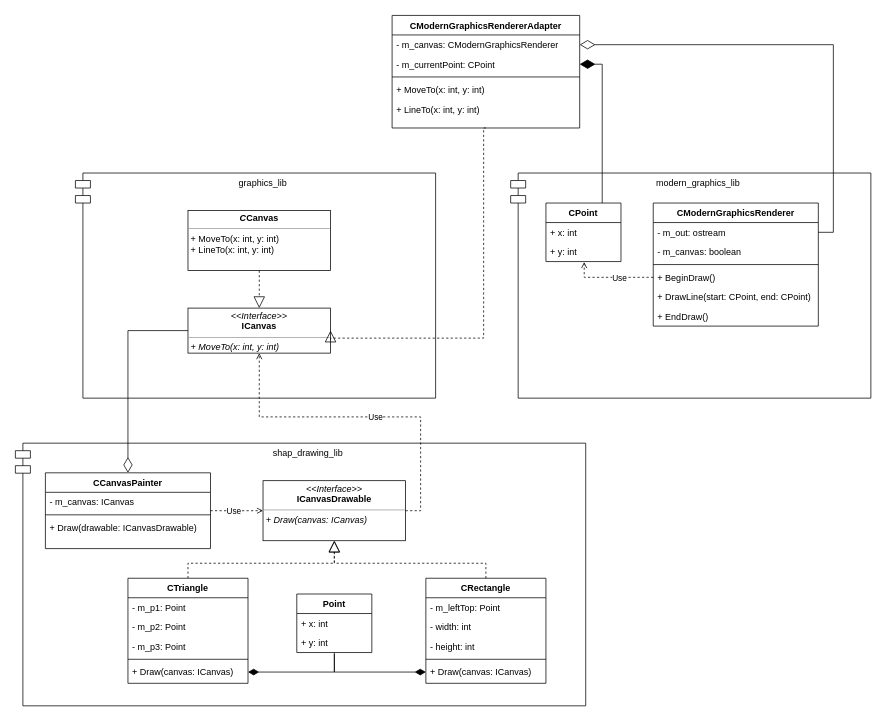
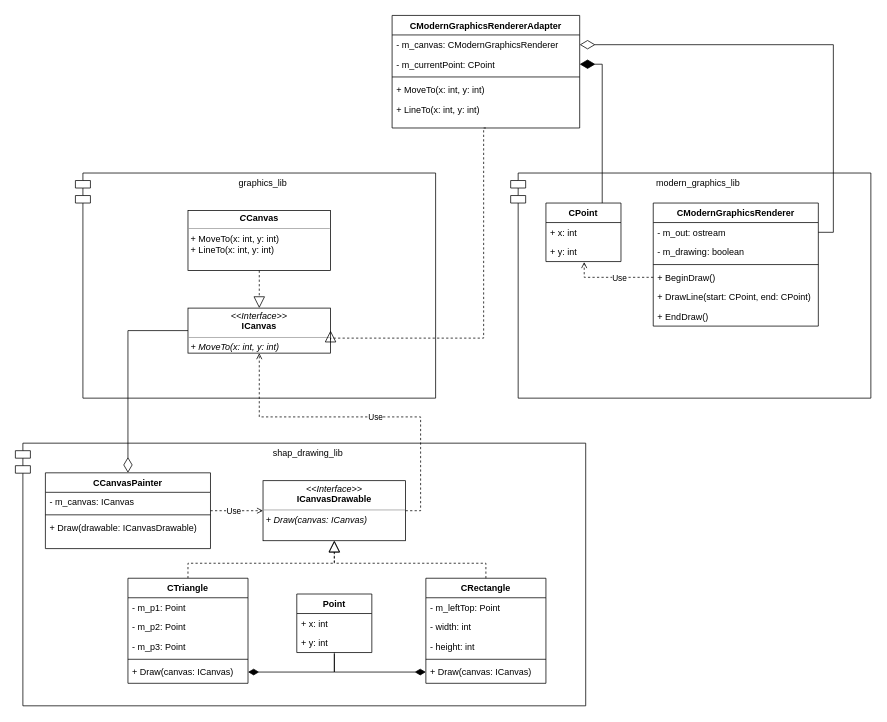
  <mxCell id="0" />
  <mxCell id="1" parent="0" />
  <mxCell id="2" value="shap_drawing_lib&lt;br&gt;" style="shape=module;align=left;spacingLeft=20;align=center;verticalAlign=top;whiteSpace=wrap;html=1;" parent="1" vertex="1"><mxGeometry x="20" y="590" width="760" height="350" as="geometry" /></mxCell>
  <mxCell id="3" style="edgeStyle=orthogonalEdgeStyle;rounded=0;orthogonalLoop=1;jettySize=auto;html=1;entryX=1;entryY=0.5;entryDx=0;entryDy=0;endArrow=diamondThin;endFill=1;endSize=12;" parent="1" source="4" target="14" edge="1"><mxGeometry relative="1" as="geometry" /></mxCell>
  <mxCell id="4" value="Point" style="swimlane;fontStyle=1;align=center;verticalAlign=top;childLayout=stackLayout;horizontal=1;startSize=26;horizontalStack=0;resizeParent=1;resizeLast=0;collapsible=1;marginBottom=0;rounded=0;shadow=0;strokeWidth=1;" parent="1" vertex="1"><mxGeometry x="395" y="791" width="100" height="78" as="geometry"><mxRectangle x="340" y="380" width="170" height="26" as="alternateBounds" /></mxGeometry></mxCell>
  <mxCell id="5" value="+ x: int&#10;" style="text;align=left;verticalAlign=top;spacingLeft=4;spacingRight=4;overflow=hidden;rotatable=0;points=[[0,0.5],[1,0.5]];portConstraint=eastwest;" parent="4" vertex="1"><mxGeometry y="26" width="100" height="26" as="geometry" /></mxCell>
  <mxCell id="6" value="+ y: int" style="text;align=left;verticalAlign=top;spacingLeft=4;spacingRight=4;overflow=hidden;rotatable=0;points=[[0,0.5],[1,0.5]];portConstraint=eastwest;" parent="4" vertex="1"><mxGeometry y="52" width="100" height="26" as="geometry" /></mxCell>
  <mxCell id="7" style="edgeStyle=orthogonalEdgeStyle;rounded=0;orthogonalLoop=1;jettySize=auto;html=1;exitX=0.5;exitY=0;exitDx=0;exitDy=0;endArrow=block;endFill=0;strokeWidth=1;endSize=13;dashed=1;" parent="1" source="9" target="8" edge="1"><mxGeometry relative="1" as="geometry" /></mxCell>
  <mxCell id="8" value="&lt;p style=&quot;margin:0px;margin-top:4px;text-align:center;&quot;&gt;&lt;i&gt;&amp;lt;&amp;lt;Interface&amp;gt;&amp;gt;&lt;/i&gt;&lt;br&gt;&lt;b&gt;ICanvasDrawable&lt;/b&gt;&lt;/p&gt;&lt;hr size=&quot;1&quot;&gt;&lt;p style=&quot;margin:0px;margin-left:4px;&quot;&gt;&lt;i&gt;+ Draw(canvas: ICanvas)&lt;/i&gt;&lt;br&gt;&lt;/p&gt;" style="verticalAlign=top;align=left;overflow=fill;fontSize=12;fontFamily=Helvetica;html=1;whiteSpace=wrap;" parent="1" vertex="1"><mxGeometry x="350" y="640" width="190" height="80" as="geometry" /></mxCell>
  <mxCell id="9" value="CTriangle" style="swimlane;fontStyle=1;align=center;verticalAlign=top;childLayout=stackLayout;horizontal=1;startSize=26;horizontalStack=0;resizeParent=1;resizeLast=0;collapsible=1;marginBottom=0;rounded=0;shadow=0;strokeWidth=1;" parent="1" vertex="1"><mxGeometry x="170" y="770" width="160" height="140" as="geometry"><mxRectangle x="130" y="380" width="160" height="26" as="alternateBounds" /></mxGeometry></mxCell>
  <mxCell id="10" value="- m_p1: Point" style="text;align=left;verticalAlign=top;spacingLeft=4;spacingRight=4;overflow=hidden;rotatable=0;points=[[0,0.5],[1,0.5]];portConstraint=eastwest;" parent="9" vertex="1"><mxGeometry y="26" width="160" height="26" as="geometry" /></mxCell>
  <mxCell id="11" value="- m_p2: Point" style="text;align=left;verticalAlign=top;spacingLeft=4;spacingRight=4;overflow=hidden;rotatable=0;points=[[0,0.5],[1,0.5]];portConstraint=eastwest;rounded=0;shadow=0;html=0;" parent="9" vertex="1"><mxGeometry y="52" width="160" height="26" as="geometry" /></mxCell>
  <mxCell id="12" value="- m_p3: Point" style="text;align=left;verticalAlign=top;spacingLeft=4;spacingRight=4;overflow=hidden;rotatable=0;points=[[0,0.5],[1,0.5]];portConstraint=eastwest;rounded=0;shadow=0;html=0;" parent="9" vertex="1"><mxGeometry y="78" width="160" height="26" as="geometry" /></mxCell>
  <mxCell id="13" value="" style="line;html=1;strokeWidth=1;align=left;verticalAlign=middle;spacingTop=-1;spacingLeft=3;spacingRight=3;rotatable=0;labelPosition=right;points=[];portConstraint=eastwest;" parent="9" vertex="1"><mxGeometry y="104" width="160" height="8" as="geometry" /></mxCell>
  <mxCell id="14" value="+ Draw(canvas: ICanvas)" style="text;align=left;verticalAlign=top;spacingLeft=4;spacingRight=4;overflow=hidden;rotatable=0;points=[[0,0.5],[1,0.5]];portConstraint=eastwest;fontStyle=0" parent="9" vertex="1"><mxGeometry y="112" width="160" height="26" as="geometry" /></mxCell>
  <mxCell id="15" value="CRectangle" style="swimlane;fontStyle=1;align=center;verticalAlign=top;childLayout=stackLayout;horizontal=1;startSize=26;horizontalStack=0;resizeParent=1;resizeLast=0;collapsible=1;marginBottom=0;rounded=0;shadow=0;strokeWidth=1;" parent="1" vertex="1"><mxGeometry x="567" y="770" width="160" height="140" as="geometry"><mxRectangle x="130" y="380" width="160" height="26" as="alternateBounds" /></mxGeometry></mxCell>
  <mxCell id="16" value="- m_leftTop: Point" style="text;align=left;verticalAlign=top;spacingLeft=4;spacingRight=4;overflow=hidden;rotatable=0;points=[[0,0.5],[1,0.5]];portConstraint=eastwest;" parent="15" vertex="1"><mxGeometry y="26" width="160" height="26" as="geometry" /></mxCell>
  <mxCell id="17" value="- width: int" style="text;align=left;verticalAlign=top;spacingLeft=4;spacingRight=4;overflow=hidden;rotatable=0;points=[[0,0.5],[1,0.5]];portConstraint=eastwest;rounded=0;shadow=0;html=0;" parent="15" vertex="1"><mxGeometry y="52" width="160" height="26" as="geometry" /></mxCell>
  <mxCell id="18" value="- height: int" style="text;align=left;verticalAlign=top;spacingLeft=4;spacingRight=4;overflow=hidden;rotatable=0;points=[[0,0.5],[1,0.5]];portConstraint=eastwest;rounded=0;shadow=0;html=0;" parent="15" vertex="1"><mxGeometry y="78" width="160" height="26" as="geometry" /></mxCell>
  <mxCell id="19" value="" style="line;html=1;strokeWidth=1;align=left;verticalAlign=middle;spacingTop=-1;spacingLeft=3;spacingRight=3;rotatable=0;labelPosition=right;points=[];portConstraint=eastwest;" parent="15" vertex="1"><mxGeometry y="104" width="160" height="8" as="geometry" /></mxCell>
  <mxCell id="20" value="+ Draw(canvas: ICanvas)" style="text;align=left;verticalAlign=top;spacingLeft=4;spacingRight=4;overflow=hidden;rotatable=0;points=[[0,0.5],[1,0.5]];portConstraint=eastwest;fontStyle=0" parent="15" vertex="1"><mxGeometry y="112" width="160" height="26" as="geometry" /></mxCell>
  <mxCell id="21" style="edgeStyle=orthogonalEdgeStyle;rounded=0;orthogonalLoop=1;jettySize=auto;html=1;exitX=0.5;exitY=0;exitDx=0;exitDy=0;endArrow=block;endFill=0;strokeWidth=1;endSize=13;dashed=1;entryX=0.5;entryY=1;entryDx=0;entryDy=0;" parent="1" source="15" target="8" edge="1"><mxGeometry relative="1" as="geometry"><mxPoint x="330" y="780" as="sourcePoint" /><mxPoint x="455" y="730" as="targetPoint" /></mxGeometry></mxCell>
  <mxCell id="22" style="edgeStyle=orthogonalEdgeStyle;rounded=0;orthogonalLoop=1;jettySize=auto;html=1;entryX=0;entryY=0.5;entryDx=0;entryDy=0;exitX=0.501;exitY=1.079;exitDx=0;exitDy=0;endArrow=diamondThin;endFill=1;endSize=12;exitPerimeter=0;" parent="1" source="6" target="20" edge="1"><mxGeometry relative="1" as="geometry"><mxPoint x="460" y="960" as="sourcePoint" /><mxPoint x="410" y="905" as="targetPoint" /><Array as="points"><mxPoint x="445" y="895" /></Array></mxGeometry></mxCell>
  <mxCell id="23" value="" style="edgeStyle=orthogonalEdgeStyle;rounded=0;orthogonalLoop=1;jettySize=auto;html=1;endArrow=open;endFill=0;dashed=1;" parent="1" source="25" target="8" edge="1"><mxGeometry relative="1" as="geometry" /></mxCell>
  <mxCell id="24" value="Use" style="edgeLabel;html=1;align=center;verticalAlign=middle;resizable=0;points=[];" parent="23" vertex="1" connectable="0"><mxGeometry x="0.193" relative="1" as="geometry"><mxPoint x="-12" as="offset" /></mxGeometry></mxCell>
  <mxCell id="25" value="CCanvasPainter" style="swimlane;fontStyle=1;align=center;verticalAlign=top;childLayout=stackLayout;horizontal=1;startSize=26;horizontalStack=0;resizeParent=1;resizeLast=0;collapsible=1;marginBottom=0;rounded=0;shadow=0;strokeWidth=1;" parent="1" vertex="1"><mxGeometry x="60" y="629.5" width="220" height="101" as="geometry"><mxRectangle x="130" y="380" width="160" height="26" as="alternateBounds" /></mxGeometry></mxCell>
  <mxCell id="26" value="- m_canvas: ICanvas" style="text;align=left;verticalAlign=top;spacingLeft=4;spacingRight=4;overflow=hidden;rotatable=0;points=[[0,0.5],[1,0.5]];portConstraint=eastwest;" parent="25" vertex="1"><mxGeometry y="26" width="220" height="26" as="geometry" /></mxCell>
  <mxCell id="27" value="" style="line;html=1;strokeWidth=1;align=left;verticalAlign=middle;spacingTop=-1;spacingLeft=3;spacingRight=3;rotatable=0;labelPosition=right;points=[];portConstraint=eastwest;" parent="25" vertex="1"><mxGeometry y="52" width="220" height="8" as="geometry" /></mxCell>
  <mxCell id="28" value="+ Draw(drawable: ICanvasDrawable)" style="text;align=left;verticalAlign=top;spacingLeft=4;spacingRight=4;overflow=hidden;rotatable=0;points=[[0,0.5],[1,0.5]];portConstraint=eastwest;fontStyle=0" parent="25" vertex="1"><mxGeometry y="60" width="220" height="26" as="geometry" /></mxCell>
  <mxCell id="29" value="graphics_lib" style="shape=module;align=left;spacingLeft=20;align=center;verticalAlign=top;whiteSpace=wrap;html=1;" parent="1" vertex="1"><mxGeometry x="100" y="230" width="480" height="300" as="geometry" /></mxCell>
  <mxCell id="30" value="&lt;p style=&quot;margin:0px;margin-top:4px;text-align:center;&quot;&gt;&lt;i&gt;&amp;lt;&amp;lt;Interface&amp;gt;&amp;gt;&lt;/i&gt;&lt;br&gt;&lt;b&gt;ICanvas&lt;/b&gt;&lt;/p&gt;&lt;hr size=&quot;1&quot;&gt;&lt;p style=&quot;margin:0px;margin-left:4px;&quot;&gt;&lt;i&gt;+ MoveTo(x: int, y: int)&lt;/i&gt;&lt;br&gt;&lt;/p&gt;&lt;p style=&quot;margin:0px;margin-left:4px;&quot;&gt;&lt;i&gt;+ LineTo(x: int, y: int)&lt;/i&gt;&lt;/p&gt;" style="verticalAlign=top;align=left;overflow=fill;fontSize=12;fontFamily=Helvetica;html=1;whiteSpace=wrap;" parent="1" vertex="1"><mxGeometry x="250" y="410" width="190" height="60" as="geometry" /></mxCell>
  <mxCell id="31" value="" style="edgeStyle=orthogonalEdgeStyle;rounded=0;orthogonalLoop=1;jettySize=auto;html=1;endArrow=open;endFill=0;dashed=1;exitX=1;exitY=0.5;exitDx=0;exitDy=0;entryX=0.5;entryY=1;entryDx=0;entryDy=0;" parent="1" source="8" target="30" edge="1"><mxGeometry relative="1" as="geometry"><mxPoint x="290" y="690" as="sourcePoint" /><mxPoint x="360" y="690" as="targetPoint" /></mxGeometry></mxCell>
  <mxCell id="32" value="Use" style="edgeLabel;html=1;align=center;verticalAlign=middle;resizable=0;points=[];" parent="31" vertex="1" connectable="0"><mxGeometry x="0.193" relative="1" as="geometry"><mxPoint x="59" as="offset" /></mxGeometry></mxCell>
  <mxCell id="33" style="edgeStyle=orthogonalEdgeStyle;rounded=0;orthogonalLoop=1;jettySize=auto;html=1;exitX=0;exitY=0.5;exitDx=0;exitDy=0;endArrow=diamondThin;endFill=0;endSize=18;" parent="1" source="30" target="25" edge="1"><mxGeometry relative="1" as="geometry" /></mxCell>
  <mxCell id="34" value="&lt;p style=&quot;margin:0px;margin-top:4px;text-align:center;&quot;&gt;&lt;b&gt;&lt;i&gt;C&lt;/i&gt;Canvas&lt;/b&gt;&lt;/p&gt;&lt;hr size=&quot;1&quot;&gt;&lt;p style=&quot;margin:0px;margin-left:4px;&quot;&gt;+ MoveTo(x: int, y: int)&lt;br&gt;&lt;/p&gt;&lt;p style=&quot;margin:0px;margin-left:4px;&quot;&gt;+ LineTo(x: int, y: int)&lt;/p&gt;" style="verticalAlign=top;align=left;overflow=fill;fontSize=12;fontFamily=Helvetica;html=1;whiteSpace=wrap;" parent="1" vertex="1"><mxGeometry x="250" y="280" width="190" height="80" as="geometry" /></mxCell>
  <mxCell id="35" style="edgeStyle=orthogonalEdgeStyle;rounded=0;orthogonalLoop=1;jettySize=auto;html=1;exitX=0.5;exitY=1;exitDx=0;exitDy=0;endArrow=block;endFill=0;strokeWidth=1;endSize=13;dashed=1;entryX=0.5;entryY=0;entryDx=0;entryDy=0;" parent="1" source="34" target="30" edge="1"><mxGeometry relative="1" as="geometry"><mxPoint x="455" y="730" as="sourcePoint" /><mxPoint x="260" y="780" as="targetPoint" /></mxGeometry></mxCell>
  <mxCell id="36" value="modern_graphics_lib" style="shape=module;align=left;spacingLeft=20;align=center;verticalAlign=top;whiteSpace=wrap;html=1;" parent="1" vertex="1"><mxGeometry x="680" y="230" width="480" height="300" as="geometry" /></mxCell>
  <mxCell id="37" value="CPoint" style="swimlane;fontStyle=1;align=center;verticalAlign=top;childLayout=stackLayout;horizontal=1;startSize=26;horizontalStack=0;resizeParent=1;resizeLast=0;collapsible=1;marginBottom=0;rounded=0;shadow=0;strokeWidth=1;" parent="1" vertex="1"><mxGeometry x="727" y="270" width="100" height="78" as="geometry"><mxRectangle x="340" y="380" width="170" height="26" as="alternateBounds" /></mxGeometry></mxCell>
  <mxCell id="38" value="+ x: int&#10;" style="text;align=left;verticalAlign=top;spacingLeft=4;spacingRight=4;overflow=hidden;rotatable=0;points=[[0,0.5],[1,0.5]];portConstraint=eastwest;" parent="37" vertex="1"><mxGeometry y="26" width="100" height="26" as="geometry" /></mxCell>
  <mxCell id="39" value="+ y: int" style="text;align=left;verticalAlign=top;spacingLeft=4;spacingRight=4;overflow=hidden;rotatable=0;points=[[0,0.5],[1,0.5]];portConstraint=eastwest;" parent="37" vertex="1"><mxGeometry y="52" width="100" height="26" as="geometry" /></mxCell>
  <mxCell id="40" value="CModernGraphicsRenderer" style="swimlane;fontStyle=1;align=center;verticalAlign=top;childLayout=stackLayout;horizontal=1;startSize=26;horizontalStack=0;resizeParent=1;resizeLast=0;collapsible=1;marginBottom=0;rounded=0;shadow=0;strokeWidth=1;" parent="1" vertex="1"><mxGeometry x="870" y="270" width="220" height="164" as="geometry"><mxRectangle x="130" y="380" width="160" height="26" as="alternateBounds" /></mxGeometry></mxCell>
  <mxCell id="41" value="- m_out: ostream" style="text;align=left;verticalAlign=top;spacingLeft=4;spacingRight=4;overflow=hidden;rotatable=0;points=[[0,0.5],[1,0.5]];portConstraint=eastwest;" parent="40" vertex="1"><mxGeometry y="26" width="220" height="26" as="geometry" /></mxCell>
- <mxCell id="42" value="- m_canvas: boolean" style="text;align=left;verticalAlign=top;spacingLeft=4;spacingRight=4;overflow=hidden;rotatable=0;points=[[0,0.5],[1,0.5]];portConstraint=eastwest;rounded=0;shadow=0;html=0;" parent="40" vertex="1"><mxGeometry y="52" width="220" height="26" as="geometry" /></mxCell>
+ <mxCell id="42" value="- m_drawing: boolean" style="text;align=left;verticalAlign=top;spacingLeft=4;spacingRight=4;overflow=hidden;rotatable=0;points=[[0,0.5],[1,0.5]];portConstraint=eastwest;rounded=0;shadow=0;html=0;" parent="40" vertex="1"><mxGeometry y="52" width="220" height="26" as="geometry" /></mxCell>
  <mxCell id="43" value="" style="line;html=1;strokeWidth=1;align=left;verticalAlign=middle;spacingTop=-1;spacingLeft=3;spacingRight=3;rotatable=0;labelPosition=right;points=[];portConstraint=eastwest;" parent="40" vertex="1"><mxGeometry y="78" width="220" height="8" as="geometry" /></mxCell>
  <mxCell id="44" value="+ BeginDraw()&#10;" style="text;align=left;verticalAlign=top;spacingLeft=4;spacingRight=4;overflow=hidden;rotatable=0;points=[[0,0.5],[1,0.5]];portConstraint=eastwest;fontStyle=0" parent="40" vertex="1"><mxGeometry y="86" width="220" height="26" as="geometry" /></mxCell>
  <mxCell id="45" value="+ DrawLine(start: CPoint, end: CPoint)" style="text;align=left;verticalAlign=top;spacingLeft=4;spacingRight=4;overflow=hidden;rotatable=0;points=[[0,0.5],[1,0.5]];portConstraint=eastwest;fontStyle=0" parent="40" vertex="1"><mxGeometry y="112" width="220" height="26" as="geometry" /></mxCell>
  <mxCell id="46" value="+ EndDraw()" style="text;align=left;verticalAlign=top;spacingLeft=4;spacingRight=4;overflow=hidden;rotatable=0;points=[[0,0.5],[1,0.5]];portConstraint=eastwest;fontStyle=0" parent="40" vertex="1"><mxGeometry y="138" width="220" height="26" as="geometry" /></mxCell>
  <mxCell id="47" value="" style="edgeStyle=orthogonalEdgeStyle;rounded=0;orthogonalLoop=1;jettySize=auto;html=1;endArrow=open;endFill=0;dashed=1;entryX=0.51;entryY=1.024;entryDx=0;entryDy=0;entryPerimeter=0;exitX=0;exitY=0.5;exitDx=0;exitDy=0;" parent="1" source="44" target="39" edge="1"><mxGeometry relative="1" as="geometry"><mxPoint x="810" y="319.77" as="sourcePoint" /><mxPoint x="880" y="319.77" as="targetPoint" /></mxGeometry></mxCell>
  <mxCell id="48" value="Use" style="edgeLabel;html=1;align=center;verticalAlign=middle;resizable=0;points=[];" parent="47" vertex="1" connectable="0"><mxGeometry x="0.193" relative="1" as="geometry"><mxPoint x="21" as="offset" /></mxGeometry></mxCell>
  <mxCell id="49" value="CModernGraphicsRendererAdapter" style="swimlane;fontStyle=1;align=center;verticalAlign=top;childLayout=stackLayout;horizontal=1;startSize=26;horizontalStack=0;resizeParent=1;resizeLast=0;collapsible=1;marginBottom=0;rounded=0;shadow=0;strokeWidth=1;" vertex="1" parent="1"><mxGeometry x="522" y="20" width="250" height="150" as="geometry"><mxRectangle x="130" y="380" width="160" height="26" as="alternateBounds" /></mxGeometry></mxCell>
  <mxCell id="50" value="- m_canvas: CModernGraphicsRenderer" style="text;align=left;verticalAlign=top;spacingLeft=4;spacingRight=4;overflow=hidden;rotatable=0;points=[[0,0.5],[1,0.5]];portConstraint=eastwest;" vertex="1" parent="49"><mxGeometry y="26" width="250" height="26" as="geometry" /></mxCell>
  <mxCell id="51" value="- m_currentPoint: CPoint" style="text;align=left;verticalAlign=top;spacingLeft=4;spacingRight=4;overflow=hidden;rotatable=0;points=[[0,0.5],[1,0.5]];portConstraint=eastwest;rounded=0;shadow=0;html=0;" vertex="1" parent="49"><mxGeometry y="52" width="250" height="26" as="geometry" /></mxCell>
  <mxCell id="52" value="" style="line;html=1;strokeWidth=1;align=left;verticalAlign=middle;spacingTop=-1;spacingLeft=3;spacingRight=3;rotatable=0;labelPosition=right;points=[];portConstraint=eastwest;" vertex="1" parent="49"><mxGeometry y="78" width="250" height="8" as="geometry" /></mxCell>
  <mxCell id="53" value="+ MoveTo(x: int, y: int)" style="text;align=left;verticalAlign=top;spacingLeft=4;spacingRight=4;overflow=hidden;rotatable=0;points=[[0,0.5],[1,0.5]];portConstraint=eastwest;fontStyle=0" vertex="1" parent="49"><mxGeometry y="86" width="250" height="26" as="geometry" /></mxCell>
  <mxCell id="54" value="+ LineTo(x: int, y: int)" style="text;align=left;verticalAlign=top;spacingLeft=4;spacingRight=4;overflow=hidden;rotatable=0;points=[[0,0.5],[1,0.5]];portConstraint=eastwest;fontStyle=0" vertex="1" parent="49"><mxGeometry y="112" width="250" height="26" as="geometry" /></mxCell>
  <mxCell id="55" style="edgeStyle=orthogonalEdgeStyle;rounded=0;orthogonalLoop=1;jettySize=auto;html=1;exitX=0.5;exitY=1;exitDx=0;exitDy=0;endArrow=block;endFill=0;strokeWidth=1;endSize=13;dashed=1;entryX=1;entryY=0.5;entryDx=0;entryDy=0;" edge="1" parent="1" source="49" target="30"><mxGeometry relative="1" as="geometry"><mxPoint x="644.5" y="184.286" as="sourcePoint" /><mxPoint x="355" y="420" as="targetPoint" /><Array as="points"><mxPoint x="644" y="170" /><mxPoint x="644" y="450" /></Array></mxGeometry></mxCell>
  <mxCell id="56" style="edgeStyle=orthogonalEdgeStyle;rounded=0;orthogonalLoop=1;jettySize=auto;html=1;exitX=0.75;exitY=0;exitDx=0;exitDy=0;endArrow=diamondThin;endFill=1;endSize=18;entryX=1;entryY=0.5;entryDx=0;entryDy=0;" edge="1" parent="1" source="37" target="51"><mxGeometry relative="1" as="geometry"><mxPoint x="1100" y="319" as="sourcePoint" /><mxPoint x="782" y="69" as="targetPoint" /></mxGeometry></mxCell>
  <mxCell id="57" style="edgeStyle=orthogonalEdgeStyle;rounded=0;orthogonalLoop=1;jettySize=auto;html=1;exitX=1;exitY=0.5;exitDx=0;exitDy=0;endArrow=diamondThin;endFill=0;endSize=18;entryX=1;entryY=0.5;entryDx=0;entryDy=0;" edge="1" parent="1" source="41" target="50"><mxGeometry relative="1" as="geometry"><mxPoint x="180" y="640" as="sourcePoint" /><mxPoint x="260" y="460" as="targetPoint" /></mxGeometry></mxCell>
